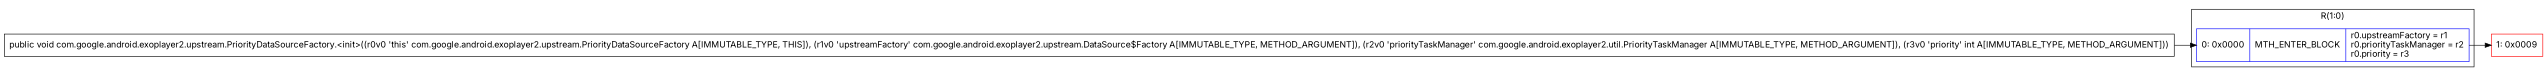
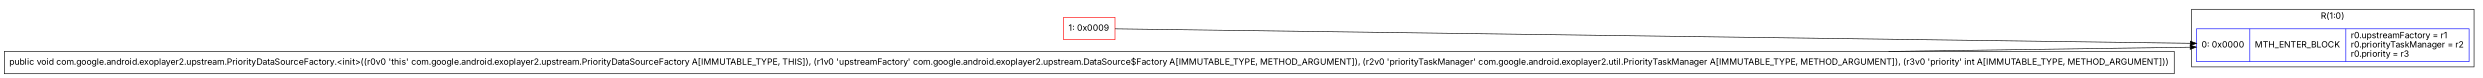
  digraph {
    rankdir=LR
    fontname=Inter
    node [shape=record fontname=Inter]
    edge [fontname=Inter]
    n1 [color=blue label="{0\:\ 0x0000|MTH_ENTER_BLOCK\l|r0.upstreamFactory = r1\lr0.priorityTaskManager = r2\lr0.priority = r3\l}"]
    n2 [color=red label="{1\:\ 0x0009}"]
    n3 [label="{public void com.google.android.exoplayer2.upstream.PriorityDataSourceFactory.\<init\>((r0v0 'this' com.google.android.exoplayer2.upstream.PriorityDataSourceFactory A[IMMUTABLE_TYPE, THIS]), (r1v0 'upstreamFactory' com.google.android.exoplayer2.upstream.DataSource$Factory A[IMMUTABLE_TYPE, METHOD_ARGUMENT]), (r2v0 'priorityTaskManager' com.google.android.exoplayer2.util.PriorityTaskManager A[IMMUTABLE_TYPE, METHOD_ARGUMENT]), (r3v0 'priority' int A[IMMUTABLE_TYPE, METHOD_ARGUMENT])) }"]
    subgraph cluster_1 {
      label="R(1:0)"
      n1
    }
-   n1 -> n2
+   n2 -> n1
    n3 -> n1
  }
